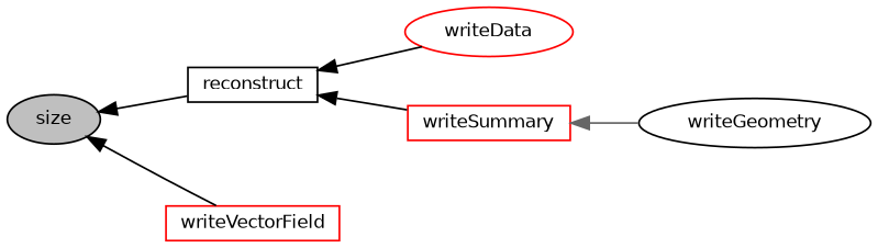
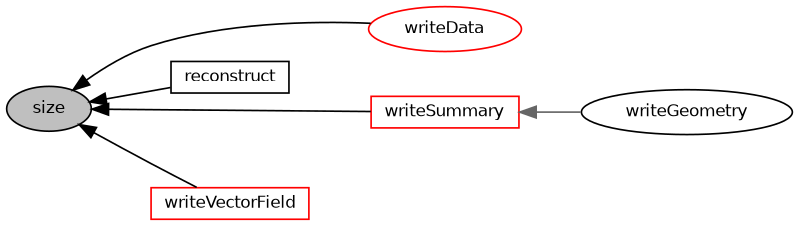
  digraph {
    rankdir=LR
    node [color=black fontname=Helvetica fontsize=10 shape=ellipse]
    edge [color=black dir=back fontname=Helvetica fontsize=10 labelfontname=Helvetica labelfontsize=10 style=solid]
    n1 [fillcolor=grey75 fontcolor=black height=0.2 label=size style=filled width=0.4]
    n2 [height=0.2 label=reconstruct shape=box width=0.4]
    n3 [color=red height=0.2 label=writeData width=0.4]
    n4 [color=red height=0.2 label=writeSummary shape=box width=0.4]
    n5 [color=red height=0.2 label=writeVectorField shape=box width=0.4]
    n6 [height=0.2 label=writeGeometry width=0.4]
    n1 -> n2
-   n2 -> n3
-   n2 -> n4
+   n1 -> n3
+   n1 -> n4
    n1 -> n5
    n4 -> n6 [color=gray40]
  }
